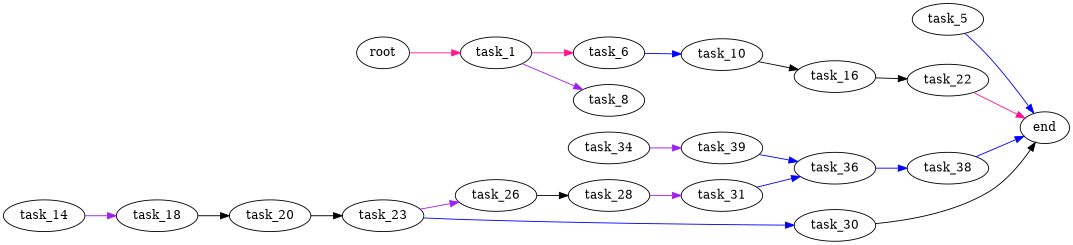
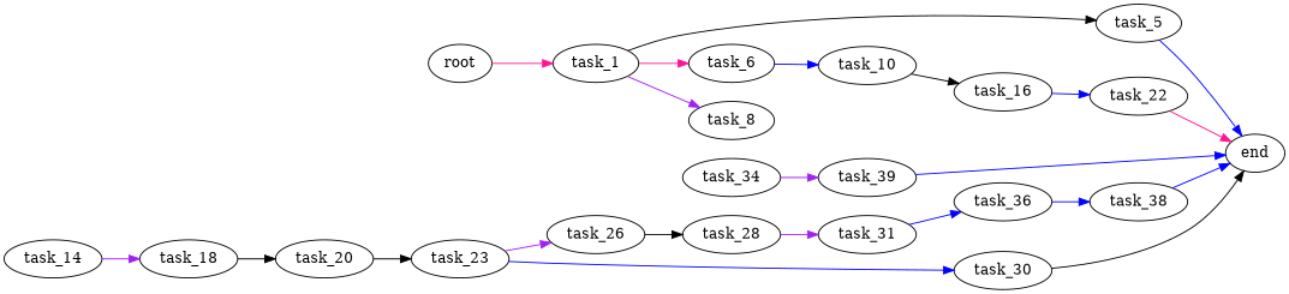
  digraph {
    rankdir=LR
    edge [color=black]
    root
    task_1
    task_5
    task_6
    task_8
    end
    task_10
    task_16
    task_22
    task_14
    task_18
    task_20
    task_23
    task_26
    task_30
    task_28
    task_31
    task_36
    task_34
    task_39
    task_38
    root -> task_1 [color=deeppink]
+   task_1 -> task_5
    task_1 -> task_6 [color=deeppink]
    task_1 -> task_8 [color=purple]
    task_5 -> end [color=blue]
    task_6 -> task_10 [color=blue]
    task_10 -> task_16
-   task_16 -> task_22
+   task_16 -> task_22 [color=blue]
    task_22 -> end [color=deeppink]
    task_14 -> task_18 [color=purple]
    task_18 -> task_20
    task_20 -> task_23
    task_23 -> task_26 [color=purple]
    task_23 -> task_30 [color=blue]
    task_26 -> task_28
    task_30 -> end
    task_28 -> task_31 [color=purple]
    task_31 -> task_36 [color=blue]
    task_36 -> task_38 [color=blue]
    task_34 -> task_39 [color=purple]
-   task_39 -> task_36 [color=blue]
+   task_39 -> end [color=blue]
    task_38 -> end [color=blue]
  }
